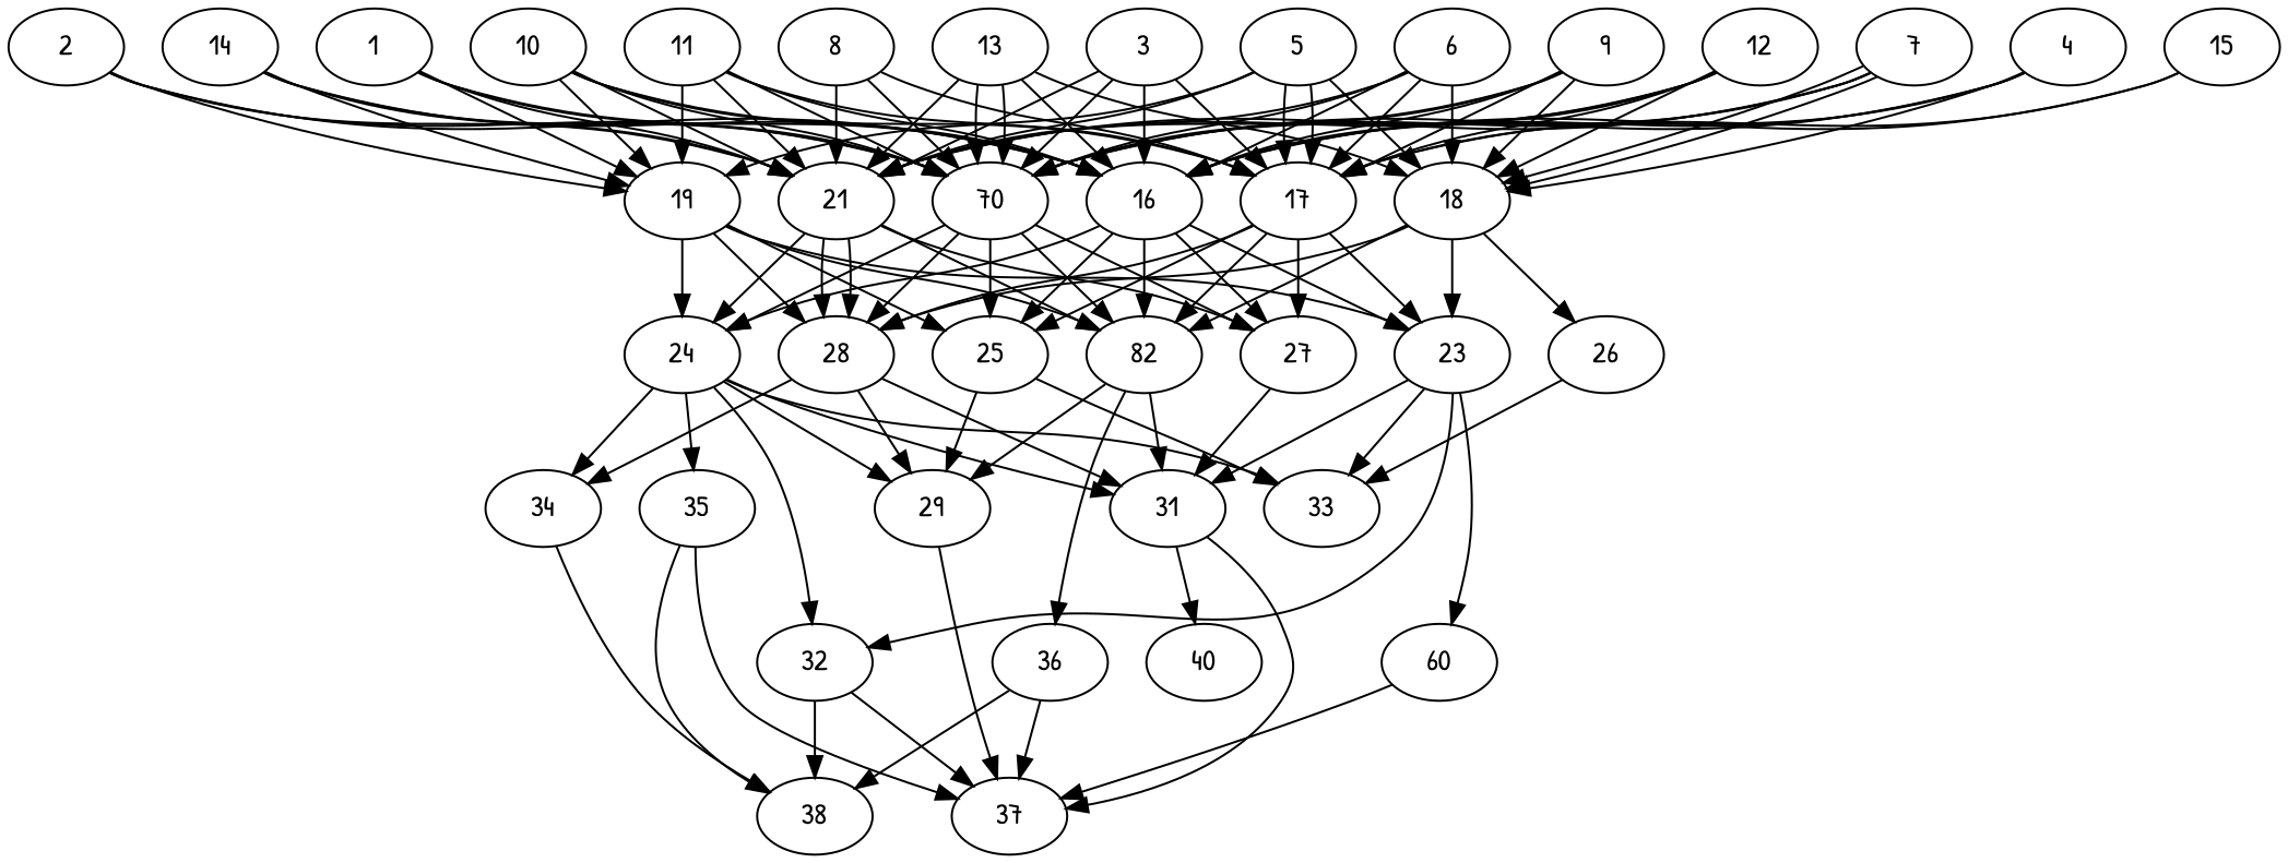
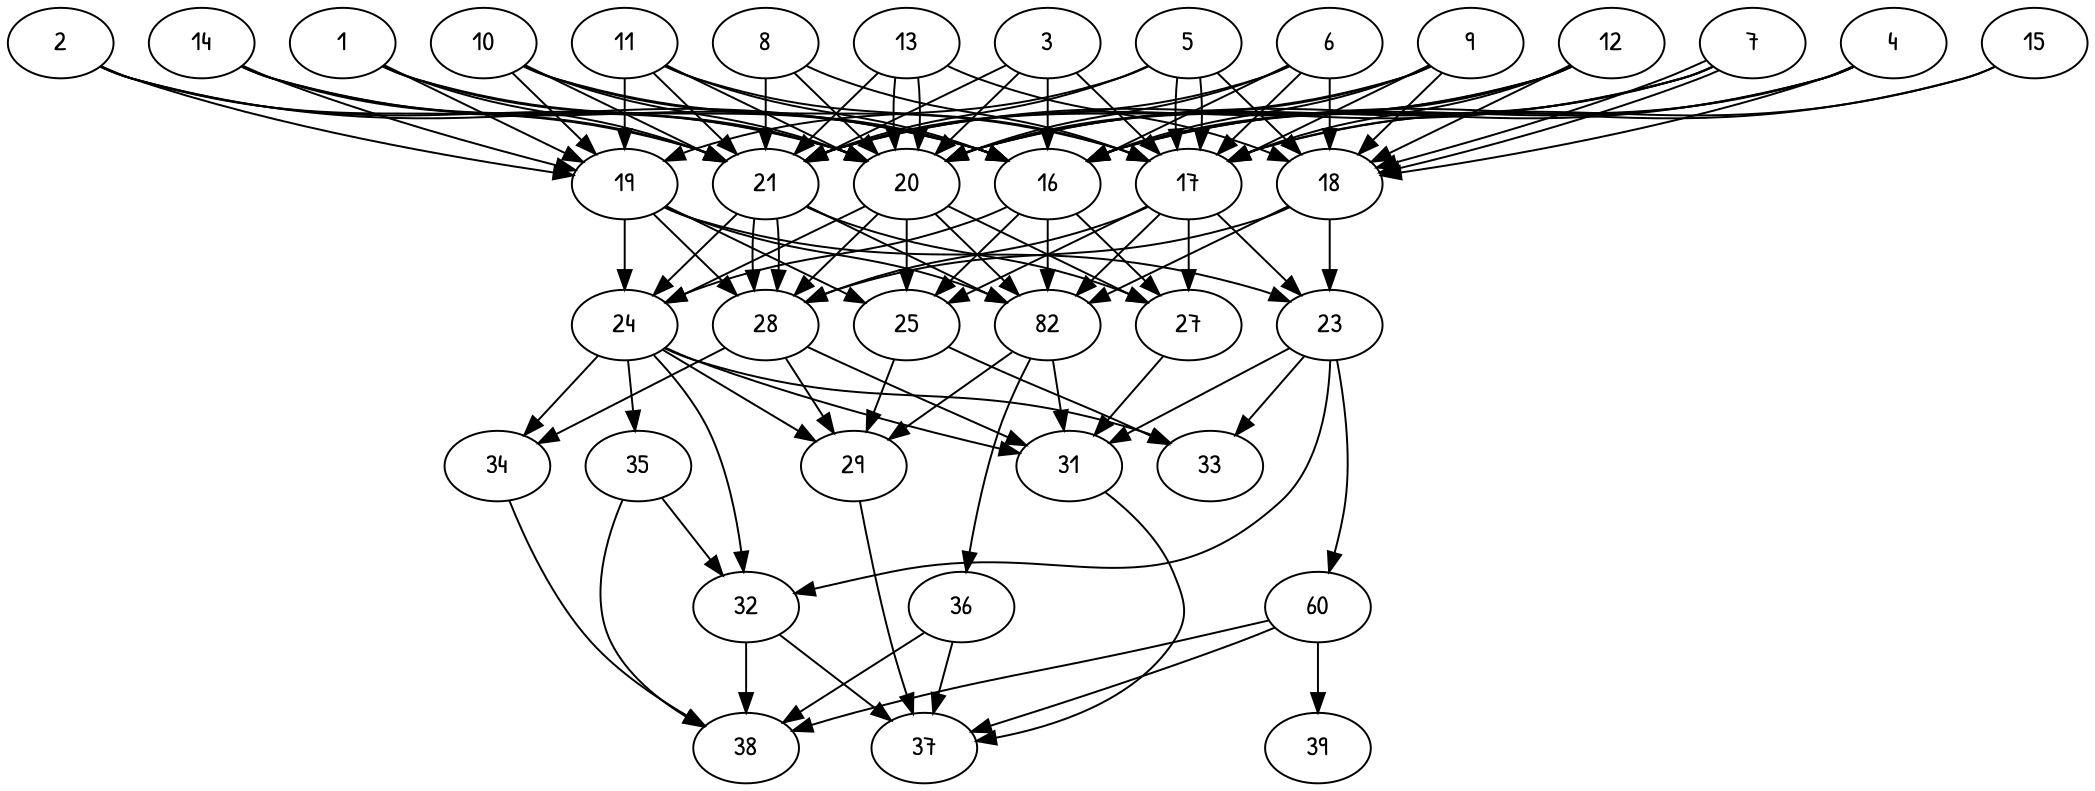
  digraph {
    fontname="Patrick Hand"
    node [alpha=0.07 fontname="Patrick Hand"]
    edge [fontname="Patrick Hand"]
    1 [alpha=0.10 expect_size=32179200]
    16 [alpha=0.10 expect_size=14046208]
    19 [alpha=0.03 expect_size=32800768]
-   20 [expect_size=50875392 label=70]
+   20 [expect_size=50875392]
    21 [alpha=0.03 expect_size=30824448]
    n6 [alpha=0.15 expect_size=50326528 label=82]
    23 [alpha=0.04 expect_size=32303104]
    24 [alpha=0.03 expect_size=21394432]
    25 [alpha=0.20 expect_size=19414016]
    27 [alpha=0.11 expect_size=38739968]
    28 [alpha=0.19 expect_size=17211392]
    29 [alpha=0.02 expect_size=15864832]
    31 [alpha=0.08 expect_size=38450176]
    36 [alpha=0.01 expect_size=50075648]
    n15 [alpha=0.00 expect_size=21914624 label=60]
    32 [alpha=0.17 expect_size=45220864]
    33 [expect_size=33442816]
    34 [alpha=0.16 expect_size=42319872]
    35 [alpha=0.17 expect_size=50404352]
    2 [alpha=0.01 expect_size=43641856]
    3 [alpha=0.17 expect_size=44447744]
    17 [alpha=0.11 expect_size=9335808]
    4 [alpha=0.13 expect_size=30980096]
    18 [alpha=0.19 expect_size=46633984]
-   26 [alpha=0.13 expect_size=15602688]
    5 [alpha=0.12 expect_size=44807168]
    6 [alpha=0.18 expect_size=43824128]
    7 [alpha=0.16 expect_size=17240064]
    8 [alpha=0.14 expect_size=30501888]
    9 [alpha=0.08 expect_size=39314432]
    10 [alpha=0.12 expect_size=40491008]
    11 [alpha=0.08 expect_size=29720576]
    12 [alpha=0.12 expect_size=6014976]
    13 [alpha=0.15 expect_size=8392704]
    14 [alpha=0.19 expect_size=49492992]
    15 [alpha=0.18 expect_size=33619968]
    37 [expect_size=32727040]
-   40 [alpha=0.01 expect_size=13225984]
    38 [alpha=0.11 expect_size=10358784]
+   39 [expect_size=8229888]
    1 -> 16
    1 -> 19
    1 -> 20
    1 -> 21
    16 -> n6
-   16 -> 23
    16 -> 24
    16 -> 25
    16 -> 27
    19 -> n6
    19 -> 23
    19 -> 24
    19 -> 25
    19 -> 28
    20 -> n6
    20 -> 24
    20 -> 25
    20 -> 27
    20 -> 28
    21 -> n6
    21 -> 24
    21 -> 27
    21 -> 28
    21 -> 28
    n6 -> 29
    n6 -> 31
    n6 -> 36
    23 -> 31
    23 -> n15
    23 -> 32
    23 -> 33
    24 -> 29
    24 -> 31
    24 -> 32
    24 -> 33
    24 -> 34
    24 -> 35
    25 -> 29
    25 -> 33
    27 -> 31
    28 -> 29
    28 -> 31
    28 -> 34
    29 -> 37
    31 -> 37
-   31 -> 40
    36 -> 37
    36 -> 38
    n15 -> 37
+   n15 -> 38
+   n15 -> 39
    32 -> 37
    32 -> 38
    34 -> 38
-   35 -> 37
+   35 -> 32
    35 -> 38
    2 -> 16
    2 -> 19
    2 -> 20
    2 -> 21
    3 -> 16
    3 -> 20
    3 -> 21
    3 -> 17
    17 -> n6
    17 -> 23
    17 -> 25
    17 -> 27
    17 -> 28
    4 -> 16
    4 -> 20
    4 -> 17
    4 -> 18
    18 -> n6
    18 -> 23
    18 -> 28
-   18 -> 26
-   26 -> 33
    5 -> 19
    5 -> 21
    5 -> 17
    5 -> 17
    5 -> 18
    6 -> 16
    6 -> 20
    6 -> 21
    6 -> 17
    6 -> 18
    7 -> 16
    7 -> 20
    7 -> 21
    7 -> 18
    7 -> 18
    8 -> 20
    8 -> 21
    8 -> 17
    9 -> 16
    9 -> 20
    9 -> 21
    9 -> 17
    9 -> 18
    10 -> 16
    10 -> 19
    10 -> 20
    10 -> 21
    10 -> 17
    11 -> 16
    11 -> 19
    11 -> 20
    11 -> 21
    11 -> 17
    12 -> 16
    12 -> 20
    12 -> 21
    12 -> 17
    12 -> 18
-   13 -> 16
    13 -> 20
    13 -> 20
    13 -> 21
    13 -> 18
    14 -> 16
    14 -> 19
    14 -> 20
    14 -> 21
    15 -> 16
    15 -> 17
  }
